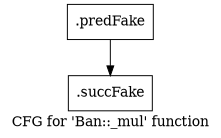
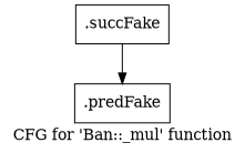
  digraph {
    label="CFG for 'Ban::_mul' function"
    node [shape=record]
    n1 [label="{.predFake}"]
    n2 [filename="../../../../../src/ban_s3.cpp" label="{.succFake}" linenumber=117]
-   n1 -> n2 [execusionnum=0 filename="../../../../../src/ban_s3.cpp"]
+   n2 -> n1 [execusionnum=0 filename="../../../../../src/ban_s3.cpp"]
  }
